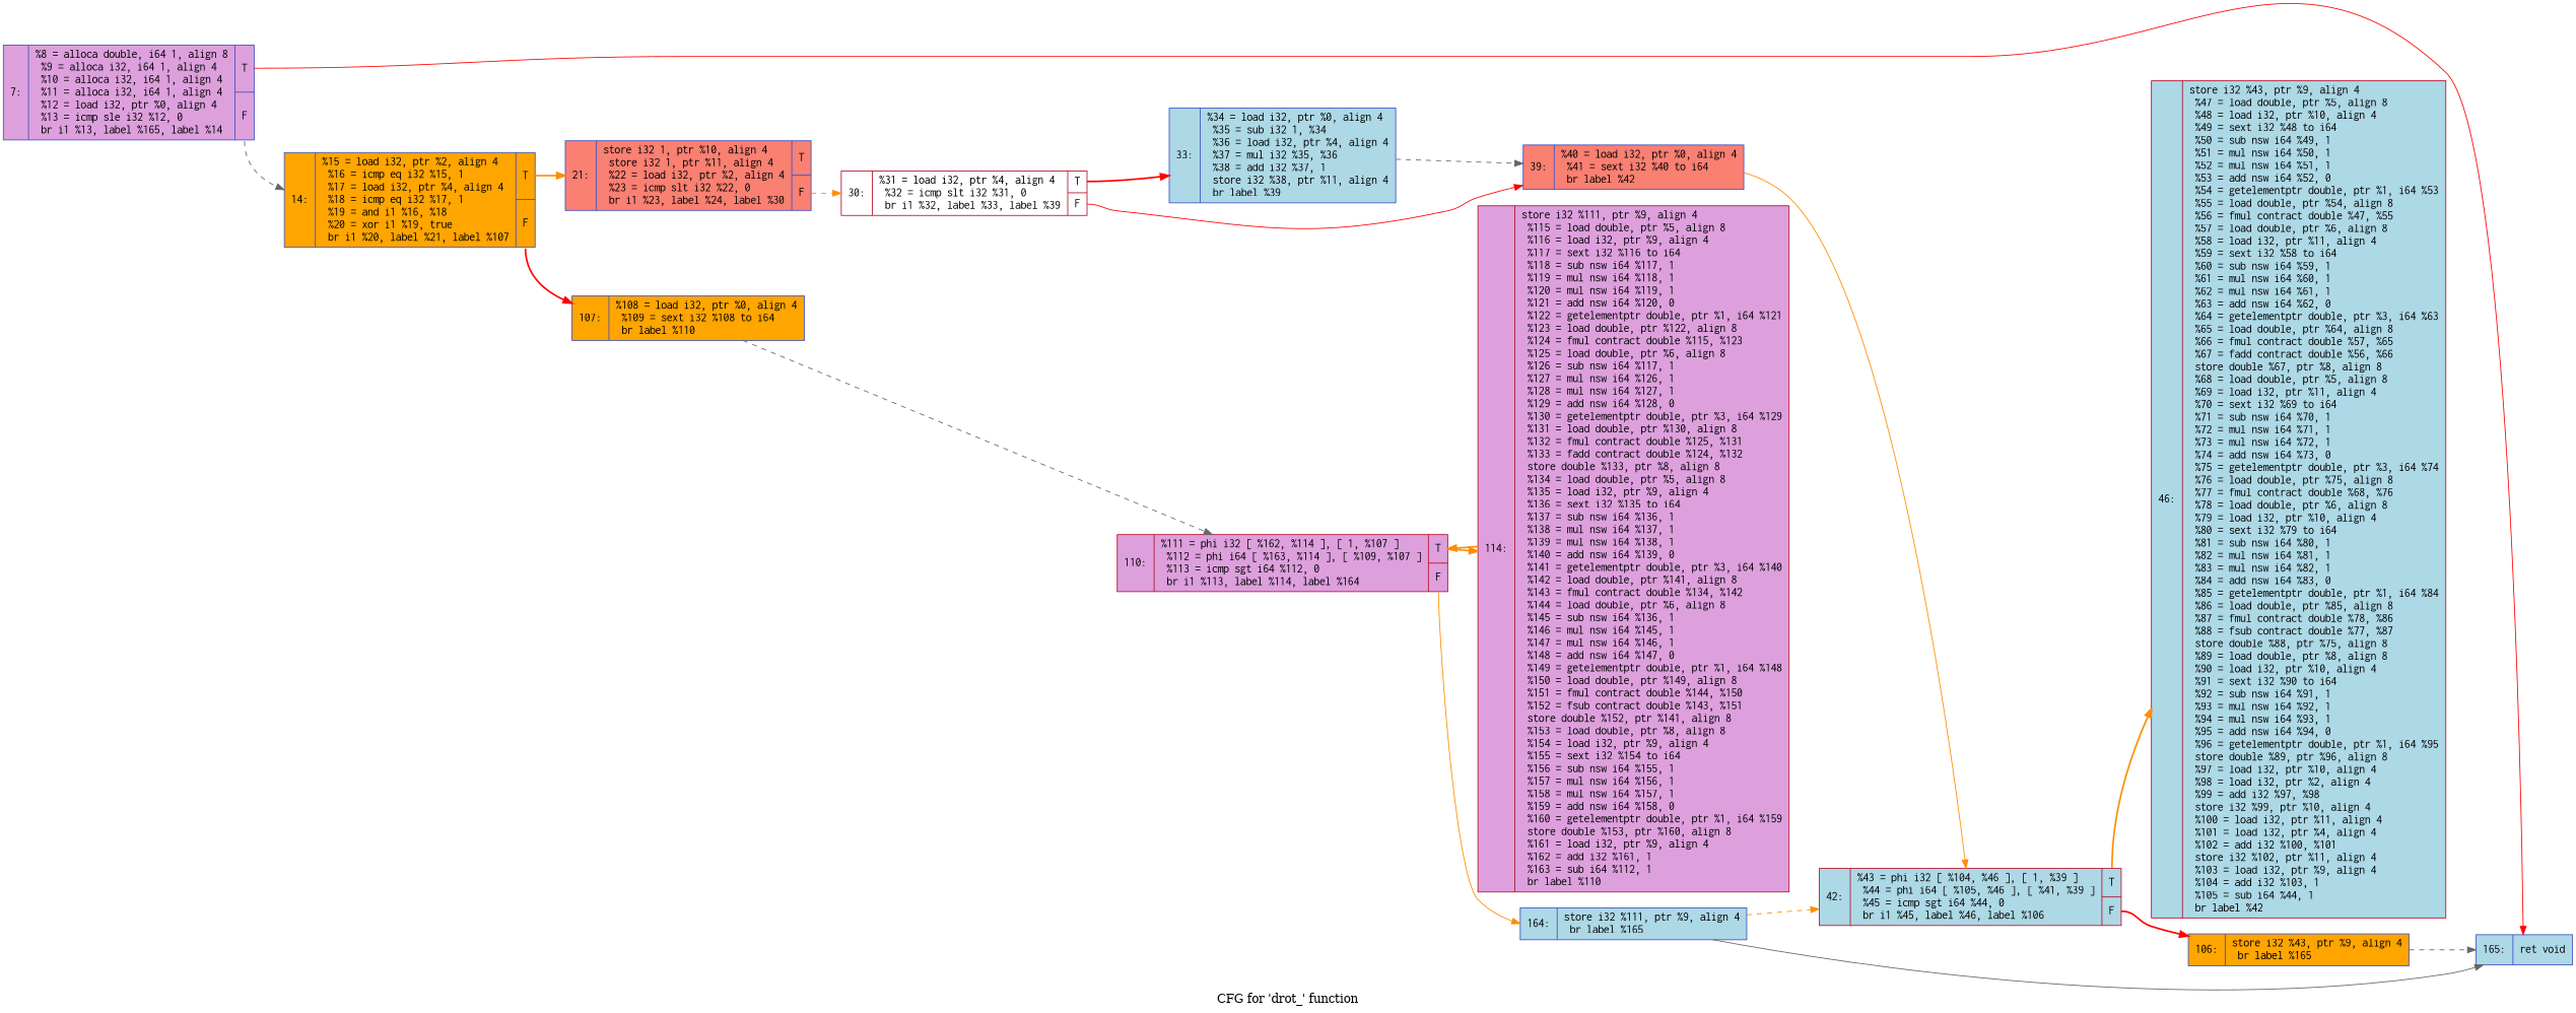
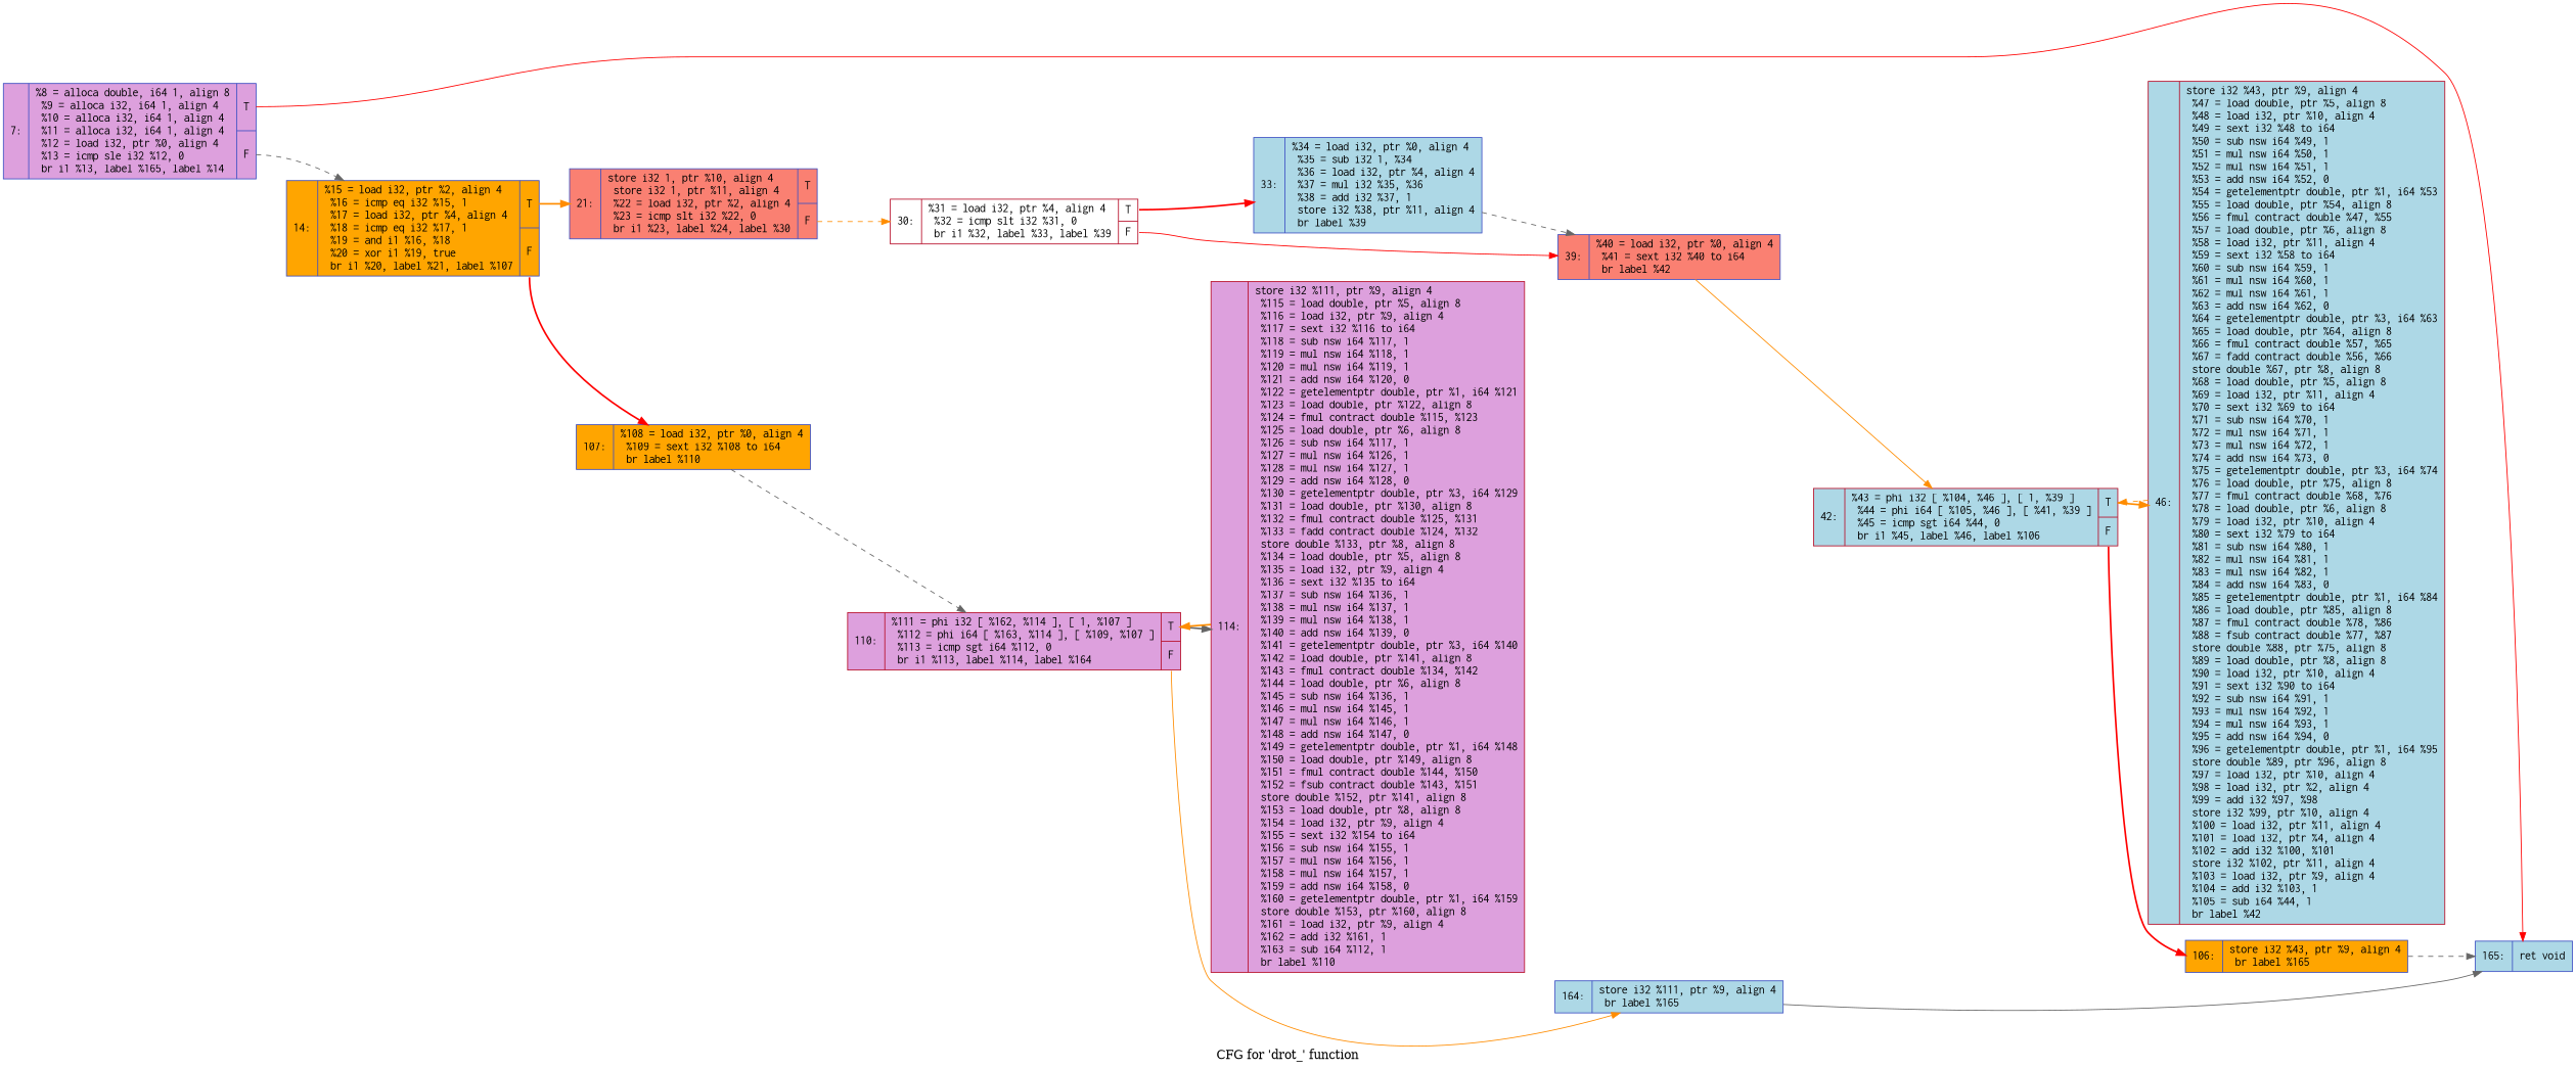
  digraph {
    label="CFG for 'drot_' function"
    rankdir=LR
    node [color="#3d50c3ff" fillcolor=lightblue fontname=Courier shape=record style=filled]
    edge [color=darkorange style=bold]
    n1 [fillcolor=plum label="{7:\l|  %8 = alloca double, i64 1, align 8\l  %9 = alloca i32, i64 1, align 4\l  %10 = alloca i32, i64 1, align 4\l  %11 = alloca i32, i64 1, align 4\l  %12 = load i32, ptr %0, align 4\l  %13 = icmp sle i32 %12, 0\l  br i1 %13, label %165, label %14\l|{<s0>T|<s1>F}}"]
    n2 [label="{165:\l|  ret void\l}"]
    n3 [fillcolor=orange label="{14:\l|  %15 = load i32, ptr %2, align 4\l  %16 = icmp eq i32 %15, 1\l  %17 = load i32, ptr %4, align 4\l  %18 = icmp eq i32 %17, 1\l  %19 = and i1 %16, %18\l  %20 = xor i1 %19, true\l  br i1 %20, label %21, label %107\l|{<s0>T|<s1>F}}"]
    n4 [fillcolor=salmon label="{21:\l|  store i32 1, ptr %10, align 4\l  store i32 1, ptr %11, align 4\l  %22 = load i32, ptr %2, align 4\l  %23 = icmp slt i32 %22, 0\l  br i1 %23, label %24, label %30\l|{<s0>T|<s1>F}}"]
    n5 [fillcolor=orange label="{107:\l|  %108 = load i32, ptr %0, align 4\l  %109 = sext i32 %108 to i64\l  br label %110\l}"]
    n6 [color="#b70d28ff" fillcolor=white label="{30:\l|  %31 = load i32, ptr %4, align 4\l  %32 = icmp slt i32 %31, 0\l  br i1 %32, label %33, label %39\l|{<s0>T|<s1>F}}"]
    n7 [color="#b70d28ff" fillcolor=plum label="{110:\l|  %111 = phi i32 [ %162, %114 ], [ 1, %107 ]\l  %112 = phi i64 [ %163, %114 ], [ %109, %107 ]\l  %113 = icmp sgt i64 %112, 0\l  br i1 %113, label %114, label %164\l|{<s0>T|<s1>F}}"]
    n8 [label="{33:\l|  %34 = load i32, ptr %0, align 4\l  %35 = sub i32 1, %34\l  %36 = load i32, ptr %4, align 4\l  %37 = mul i32 %35, %36\l  %38 = add i32 %37, 1\l  store i32 %38, ptr %11, align 4\l  br label %39\l}"]
    n9 [fillcolor=salmon label="{39:\l|  %40 = load i32, ptr %0, align 4\l  %41 = sext i32 %40 to i64\l  br label %42\l}"]
    n10 [color="#b70d28ff" fillcolor=plum label="{114:\l|  store i32 %111, ptr %9, align 4\l  %115 = load double, ptr %5, align 8\l  %116 = load i32, ptr %9, align 4\l  %117 = sext i32 %116 to i64\l  %118 = sub nsw i64 %117, 1\l  %119 = mul nsw i64 %118, 1\l  %120 = mul nsw i64 %119, 1\l  %121 = add nsw i64 %120, 0\l  %122 = getelementptr double, ptr %1, i64 %121\l  %123 = load double, ptr %122, align 8\l  %124 = fmul contract double %115, %123\l  %125 = load double, ptr %6, align 8\l  %126 = sub nsw i64 %117, 1\l  %127 = mul nsw i64 %126, 1\l  %128 = mul nsw i64 %127, 1\l  %129 = add nsw i64 %128, 0\l  %130 = getelementptr double, ptr %3, i64 %129\l  %131 = load double, ptr %130, align 8\l  %132 = fmul contract double %125, %131\l  %133 = fadd contract double %124, %132\l  store double %133, ptr %8, align 8\l  %134 = load double, ptr %5, align 8\l  %135 = load i32, ptr %9, align 4\l  %136 = sext i32 %135 to i64\l  %137 = sub nsw i64 %136, 1\l  %138 = mul nsw i64 %137, 1\l  %139 = mul nsw i64 %138, 1\l  %140 = add nsw i64 %139, 0\l  %141 = getelementptr double, ptr %3, i64 %140\l  %142 = load double, ptr %141, align 8\l  %143 = fmul contract double %134, %142\l  %144 = load double, ptr %6, align 8\l  %145 = sub nsw i64 %136, 1\l  %146 = mul nsw i64 %145, 1\l  %147 = mul nsw i64 %146, 1\l  %148 = add nsw i64 %147, 0\l  %149 = getelementptr double, ptr %1, i64 %148\l  %150 = load double, ptr %149, align 8\l  %151 = fmul contract double %144, %150\l  %152 = fsub contract double %143, %151\l  store double %152, ptr %141, align 8\l  %153 = load double, ptr %8, align 8\l  %154 = load i32, ptr %9, align 4\l  %155 = sext i32 %154 to i64\l  %156 = sub nsw i64 %155, 1\l  %157 = mul nsw i64 %156, 1\l  %158 = mul nsw i64 %157, 1\l  %159 = add nsw i64 %158, 0\l  %160 = getelementptr double, ptr %1, i64 %159\l  store double %153, ptr %160, align 8\l  %161 = load i32, ptr %9, align 4\l  %162 = add i32 %161, 1\l  %163 = sub i64 %112, 1\l  br label %110\l}"]
    n11 [label="{164:\l|  store i32 %111, ptr %9, align 4\l  br label %165\l}"]
    n12 [color="#b70d28ff" label="{42:\l|  %43 = phi i32 [ %104, %46 ], [ 1, %39 ]\l  %44 = phi i64 [ %105, %46 ], [ %41, %39 ]\l  %45 = icmp sgt i64 %44, 0\l  br i1 %45, label %46, label %106\l|{<s0>T|<s1>F}}"]
    n13 [color="#b70d28ff" label="{46:\l|  store i32 %43, ptr %9, align 4\l  %47 = load double, ptr %5, align 8\l  %48 = load i32, ptr %10, align 4\l  %49 = sext i32 %48 to i64\l  %50 = sub nsw i64 %49, 1\l  %51 = mul nsw i64 %50, 1\l  %52 = mul nsw i64 %51, 1\l  %53 = add nsw i64 %52, 0\l  %54 = getelementptr double, ptr %1, i64 %53\l  %55 = load double, ptr %54, align 8\l  %56 = fmul contract double %47, %55\l  %57 = load double, ptr %6, align 8\l  %58 = load i32, ptr %11, align 4\l  %59 = sext i32 %58 to i64\l  %60 = sub nsw i64 %59, 1\l  %61 = mul nsw i64 %60, 1\l  %62 = mul nsw i64 %61, 1\l  %63 = add nsw i64 %62, 0\l  %64 = getelementptr double, ptr %3, i64 %63\l  %65 = load double, ptr %64, align 8\l  %66 = fmul contract double %57, %65\l  %67 = fadd contract double %56, %66\l  store double %67, ptr %8, align 8\l  %68 = load double, ptr %5, align 8\l  %69 = load i32, ptr %11, align 4\l  %70 = sext i32 %69 to i64\l  %71 = sub nsw i64 %70, 1\l  %72 = mul nsw i64 %71, 1\l  %73 = mul nsw i64 %72, 1\l  %74 = add nsw i64 %73, 0\l  %75 = getelementptr double, ptr %3, i64 %74\l  %76 = load double, ptr %75, align 8\l  %77 = fmul contract double %68, %76\l  %78 = load double, ptr %6, align 8\l  %79 = load i32, ptr %10, align 4\l  %80 = sext i32 %79 to i64\l  %81 = sub nsw i64 %80, 1\l  %82 = mul nsw i64 %81, 1\l  %83 = mul nsw i64 %82, 1\l  %84 = add nsw i64 %83, 0\l  %85 = getelementptr double, ptr %1, i64 %84\l  %86 = load double, ptr %85, align 8\l  %87 = fmul contract double %78, %86\l  %88 = fsub contract double %77, %87\l  store double %88, ptr %75, align 8\l  %89 = load double, ptr %8, align 8\l  %90 = load i32, ptr %10, align 4\l  %91 = sext i32 %90 to i64\l  %92 = sub nsw i64 %91, 1\l  %93 = mul nsw i64 %92, 1\l  %94 = mul nsw i64 %93, 1\l  %95 = add nsw i64 %94, 0\l  %96 = getelementptr double, ptr %1, i64 %95\l  store double %89, ptr %96, align 8\l  %97 = load i32, ptr %10, align 4\l  %98 = load i32, ptr %2, align 4\l  %99 = add i32 %97, %98\l  store i32 %99, ptr %10, align 4\l  %100 = load i32, ptr %11, align 4\l  %101 = load i32, ptr %4, align 4\l  %102 = add i32 %100, %101\l  store i32 %102, ptr %11, align 4\l  %103 = load i32, ptr %9, align 4\l  %104 = add i32 %103, 1\l  %105 = sub i64 %44, 1\l  br label %42\l}"]
    n14 [fillcolor=orange label="{106:\l|  store i32 %43, ptr %9, align 4\l  br label %165\l}"]
    n1 -> n2 [color=red style=solid tailport=s0]
    n1 -> n3 [color=gray40 style=dashed tailport=s1]
    n3 -> n4 [tailport=s0]
    n3 -> n5 [color=red tailport=s1]
    n4 -> n6 [style=dashed tailport=s1]
    n5 -> n7 [color=gray40 style=dashed]
    n6 -> n8 [color=red tailport=s0]
    n6 -> n9 [color=red style=solid tailport=s1]
-   n7 -> n10 [tailport=s0]
+   n7 -> n10 [color=gray40 tailport=s0]
    n7 -> n11 [style=solid tailport=s1]
    n8 -> n9 [color=gray40 style=dashed]
    n9 -> n12 [style=solid]
    n10 -> n7
    n11 -> n2 [color=gray40 style=solid]
    n12 -> n13 [tailport=s0]
    n12 -> n14 [color=red tailport=s1]
-   n11 -> n12 [style=dashed]
+   n13 -> n12 [style=dashed]
    n14 -> n2 [color=gray40 style=dashed]
  }
